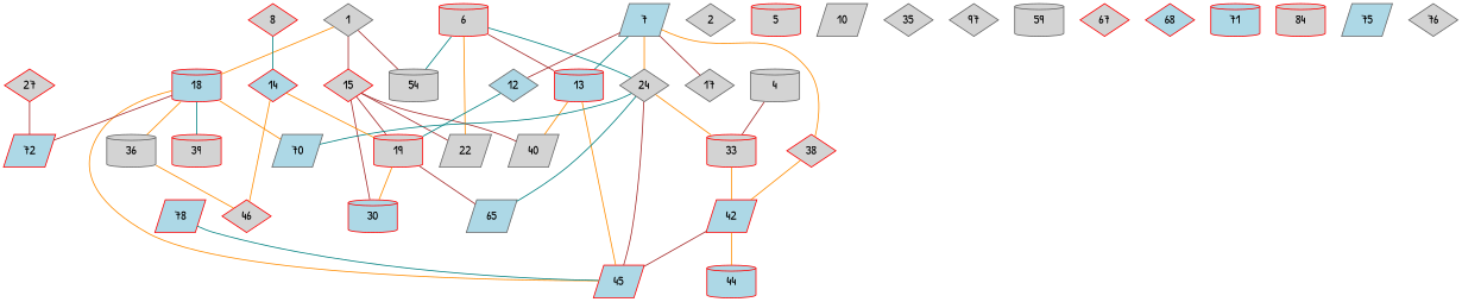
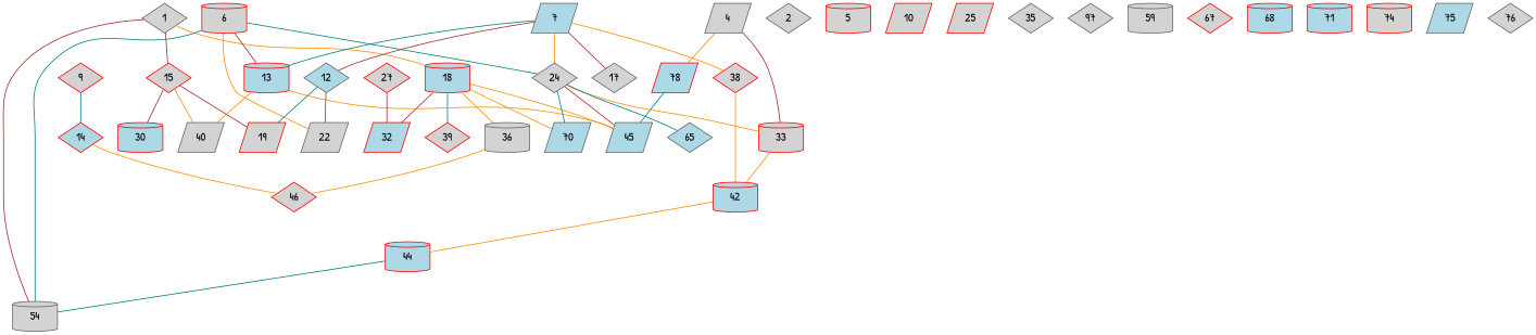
  graph {
    fontname="Patrick Hand"
    node [color=red fillcolor=lightgrey fontname="Patrick Hand" shape=diamond style=filled]
    edge [color=darkorange fontname="Patrick Hand"]
    1 [color=gray40 super="+63+11"]
    15 [super="+52+26"]
    18 [fillcolor=lightblue shape=cylinder super="+21"]
    54 [color=gray40 shape=cylinder super="+57"]
    22 [color=gray40 shape=parallelogram super="+72"]
-   19 [shape=cylinder super="+84+87+53+43"]
+   19 [shape=parallelogram super="+84+87+53+43"]
    40 [color=gray40 shape=parallelogram]
    30 [fillcolor=lightblue shape=cylinder]
-   45 [fillcolor=lightblue shape=parallelogram]
-   32 [fillcolor=lightblue shape=parallelogram super="+60+56" label=72]
+   45 [color=gray40 fillcolor=lightblue shape=parallelogram]
+   32 [fillcolor=lightblue shape=parallelogram super="+60+56"]
    36 [color=gray40 shape=cylinder]
-   39 [shape=cylinder super="+51"]
+   39 [super="+51"]
    70 [color=gray40 fillcolor=lightblue shape=parallelogram]
    2 [color=gray40]
-   4 [color=gray40 shape=cylinder super="+16"]
+   4 [color=gray40 shape=parallelogram super="+16"]
    n16 [fillcolor=lightblue label=78 shape=parallelogram super="+81"]
    33 [shape=cylinder]
    17 [color=gray40 super="+88+73+49"]
-   42 [fillcolor=lightblue shape=parallelogram super="+58"]
+   42 [fillcolor=lightblue shape=cylinder super="+58"]
    5 [shape=cylinder]
    6 [shape=cylinder super="+66"]
    13 [fillcolor=lightblue shape=cylinder super="+23+20"]
    24 [color=gray40 super="+61+62"]
-   65 [color=gray40 fillcolor=lightblue shape=parallelogram]
+   65 [color=gray40 fillcolor=lightblue]
    7 [color=gray40 fillcolor=lightblue shape=parallelogram super="+9+50+29"]
    12 [color=gray40 fillcolor=lightblue super="+48"]
    38 [super="+86"]
    14 [fillcolor=lightblue super="+41"]
    46 [super="+85"]
-   8
-   10 [color=gray40 shape=parallelogram]
+   8 [label=9]
+   10 [shape=parallelogram]
+   25 [shape=parallelogram]
    27
    44 [fillcolor=lightblue shape=cylinder]
    35 [color=gray40]
    n36 [color=gray40 label=97 super="+64"]
    59 [color=gray40 shape=cylinder]
    67
-   68 [fillcolor=lightblue]
+   68 [fillcolor=lightblue shape=cylinder]
    71 [fillcolor=lightblue shape=cylinder]
-   74 [shape=cylinder label=84]
+   74 [shape=cylinder]
    75 [color=gray40 fillcolor=lightblue shape=parallelogram]
    76 [color=gray40]
    1 -- 15 [color=brown]
    1 -- 18
    1 -- 54 [color=brown]
-   15 -- 22 [color=brown]
+   12 -- 22 [color=brown]
    15 -- 19 [color=brown]
-   15 -- 40 [color=brown]
+   15 -- 40
    15 -- 30 [color=brown]
    18 -- 45
    18 -- 32 [color=brown]
    18 -- 36
    18 -- 39 [color=teal weight=2]
    18 -- 70
-   19 -- 30
-   19 -- 65 [color=brown]
    36 -- 46
+   4 -- n16
    4 -- 33 [color=brown]
    n16 -- 45 [color=teal]
    33 -- 42
-   42 -- 45 [color=brown]
    42 -- 44
    6 -- 54 [color=teal weight=2]
    6 -- 22
    6 -- 13 [color=brown]
    6 -- 24 [color=teal]
    13 -- 40
    13 -- 45
    24 -- 45 [color=brown]
    24 -- 70 [color=teal]
    24 -- 33
    24 -- 65 [color=teal]
    7 -- 17 [color=brown]
    7 -- 13 [color=teal]
    7 -- 24
    7 -- 12 [color=brown]
    7 -- 38
    12 -- 19 [color=teal]
    38 -- 42
-   14 -- 19
    14 -- 46
    8 -- 14 [color=teal]
    27 -- 32 [color=brown]
+   44 -- 54 [color=teal]
  }
